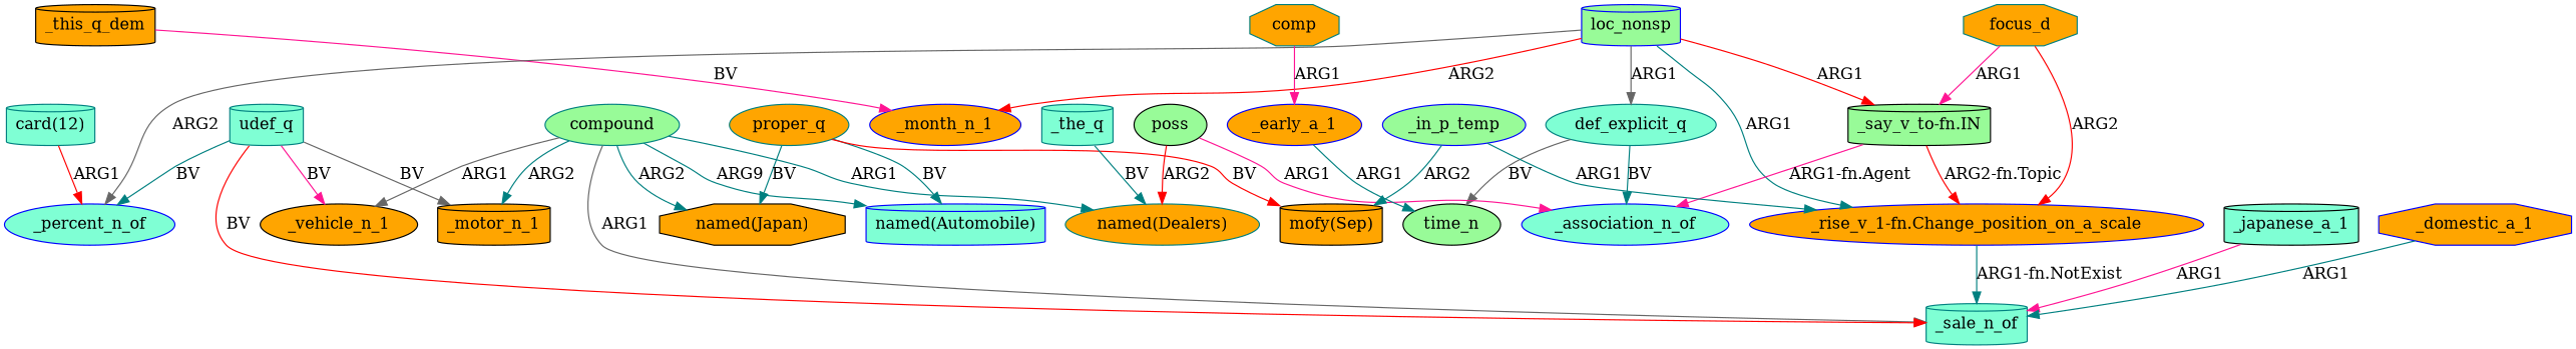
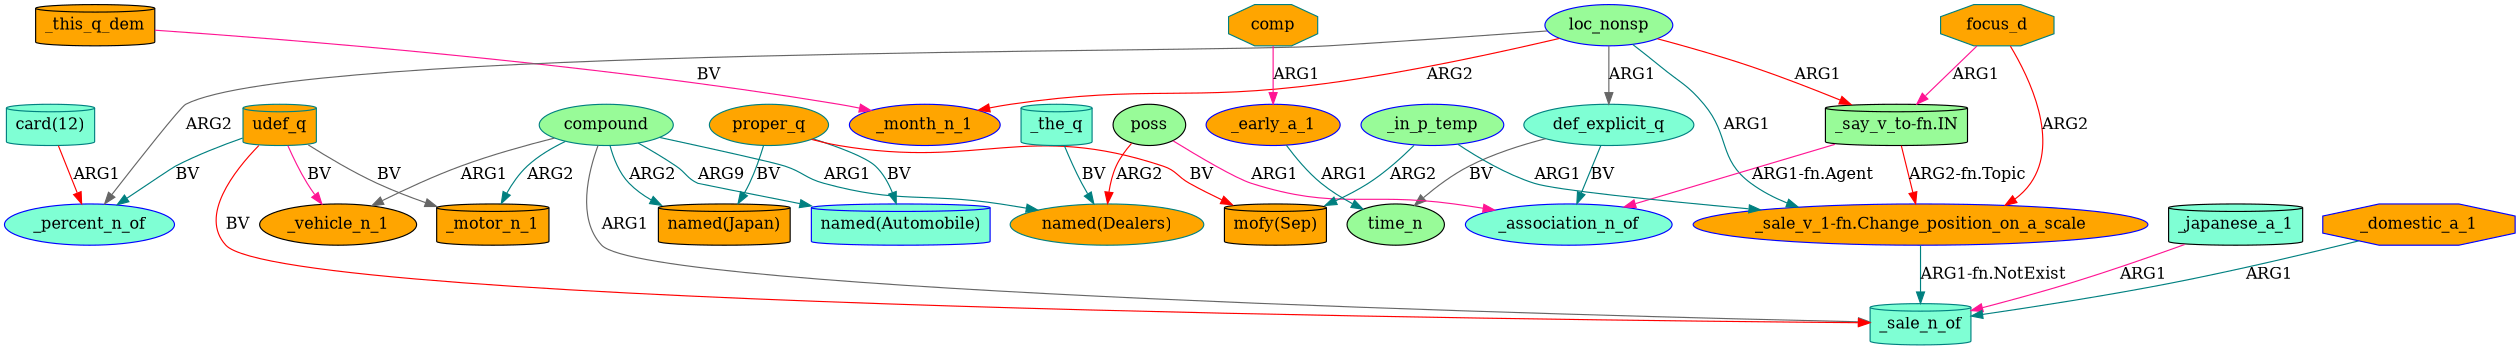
  digraph {
    node [color=teal fillcolor=orange shape=ellipse style=filled]
    edge [color=teal]
    compound [fillcolor=palegreen]
    _motor_n_1 [color=black shape=cylinder]
    "named(Automobile)" [color=blue fillcolor=aquamarine shape=cylinder]
    _sale_n_of [fillcolor=aquamarine shape=cylinder]
    "named(Dealers)"
-   "named(Japan)" [color=black shape=octagon]
+   "named(Japan)" [color=black shape=cylinder]
    _vehicle_n_1 [color=black]
    proper_q
    "mofy(Sep)" [color=black shape=cylinder]
    def_explicit_q [fillcolor=aquamarine]
    time_n [color=black fillcolor=palegreen]
    _association_n_of [color=blue fillcolor=aquamarine]
-   udef_q [fillcolor=aquamarine shape=cylinder]
+   udef_q [shape=cylinder]
    _percent_n_of [color=blue fillcolor=aquamarine]
-   "_rise_v_1-fn.Change_position_on_a_scale" [color=blue]
+   "_rise_v_1-fn.Change_position_on_a_scale" [color=blue label="_sale_v_1-fn.Change_position_on_a_scale"]
    poss [color=black fillcolor=palegreen]
    _this_q_dem [color=black shape=cylinder]
    _month_n_1 [color=blue]
-   loc_nonsp [color=blue fillcolor=palegreen shape=cylinder]
+   loc_nonsp [color=blue fillcolor=palegreen]
    "_say_v_to-fn.IN" [color=black fillcolor=palegreen shape=cylinder]
    comp [shape=octagon]
    _early_a_1 [color=blue]
    _japanese_a_1 [color=black fillcolor=aquamarine shape=cylinder]
    "card(12)" [fillcolor=aquamarine shape=cylinder]
    _the_q [fillcolor=aquamarine shape=cylinder]
    _in_p_temp [color=blue fillcolor=palegreen]
    _domestic_a_1 [color=blue shape=octagon]
    focus_d [shape=octagon]
    compound -> _motor_n_1 [label=ARG2]
    compound -> "named(Automobile)" [label=ARG9]
    compound -> _sale_n_of [color=gray40 label=ARG1]
    compound -> "named(Dealers)" [label=ARG1]
    compound -> "named(Japan)" [label=ARG2]
    compound -> _vehicle_n_1 [color=gray40 label=ARG1]
    proper_q -> "named(Automobile)" [label=BV]
    proper_q -> "named(Japan)" [label=BV]
    proper_q -> "mofy(Sep)" [color=red label=BV]
    def_explicit_q -> time_n [color=gray40 label=BV]
    def_explicit_q -> _association_n_of [label=BV]
    udef_q -> _motor_n_1 [color=gray40 label=BV]
    udef_q -> _sale_n_of [color=red label=BV]
    udef_q -> _vehicle_n_1 [color=deeppink label=BV]
    udef_q -> _percent_n_of [label=BV]
    "_rise_v_1-fn.Change_position_on_a_scale" -> _sale_n_of [label="ARG1-fn.NotExist"]
    poss -> "named(Dealers)" [color=red label=ARG2]
    poss -> _association_n_of [color=deeppink label=ARG1]
    _this_q_dem -> _month_n_1 [color=deeppink label=BV]
    loc_nonsp -> def_explicit_q [color=gray40 label=ARG1]
    loc_nonsp -> _percent_n_of [color=gray40 label=ARG2]
    loc_nonsp -> "_rise_v_1-fn.Change_position_on_a_scale" [label=ARG1]
    loc_nonsp -> _month_n_1 [color=red label=ARG2]
    loc_nonsp -> "_say_v_to-fn.IN" [color=red label=ARG1]
    "_say_v_to-fn.IN" -> _association_n_of [color=deeppink label="ARG1-fn.Agent"]
    "_say_v_to-fn.IN" -> "_rise_v_1-fn.Change_position_on_a_scale" [color=red label="ARG2-fn.Topic"]
    comp -> _early_a_1 [color=deeppink label=ARG1]
    _early_a_1 -> time_n [label=ARG1]
    _japanese_a_1 -> _sale_n_of [color=deeppink label=ARG1]
    "card(12)" -> _percent_n_of [color=red label=ARG1]
    _the_q -> "named(Dealers)" [label=BV]
    _in_p_temp -> "mofy(Sep)" [label=ARG2]
    _in_p_temp -> "_rise_v_1-fn.Change_position_on_a_scale" [label=ARG1]
    _domestic_a_1 -> _sale_n_of [label=ARG1]
    focus_d -> "_rise_v_1-fn.Change_position_on_a_scale" [color=red label=ARG2]
    focus_d -> "_say_v_to-fn.IN" [color=deeppink label=ARG1]
  }
